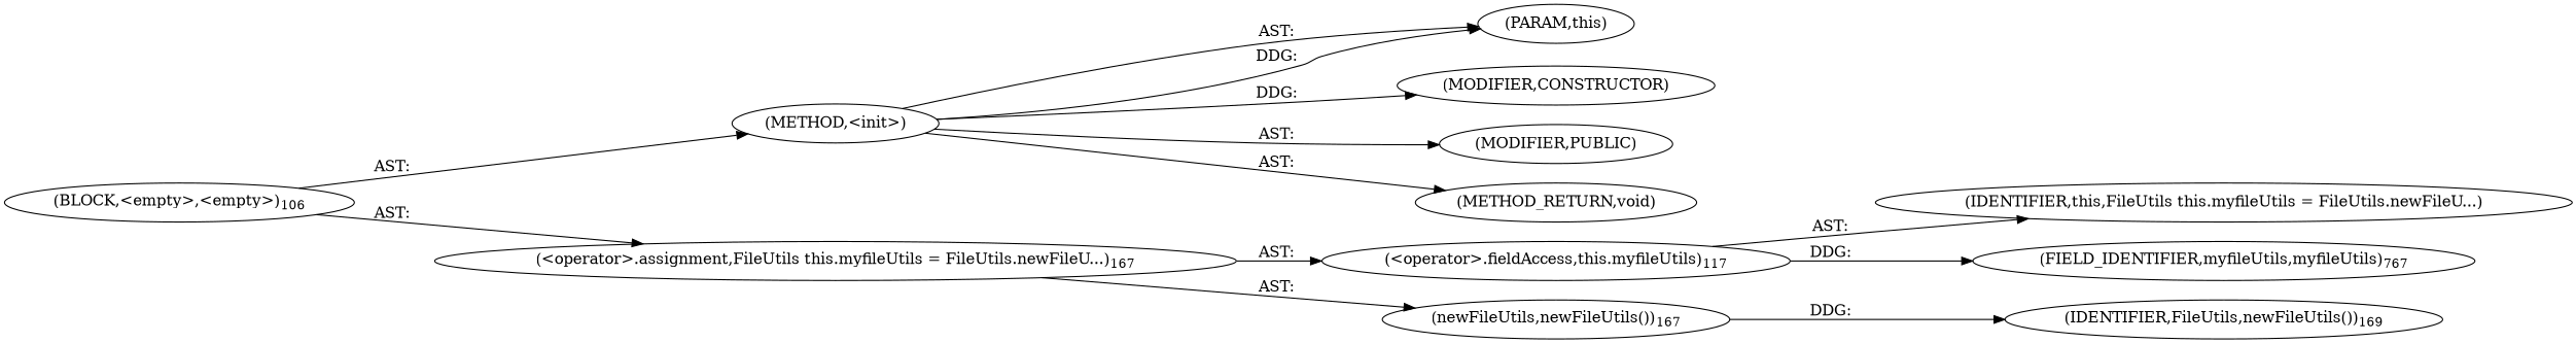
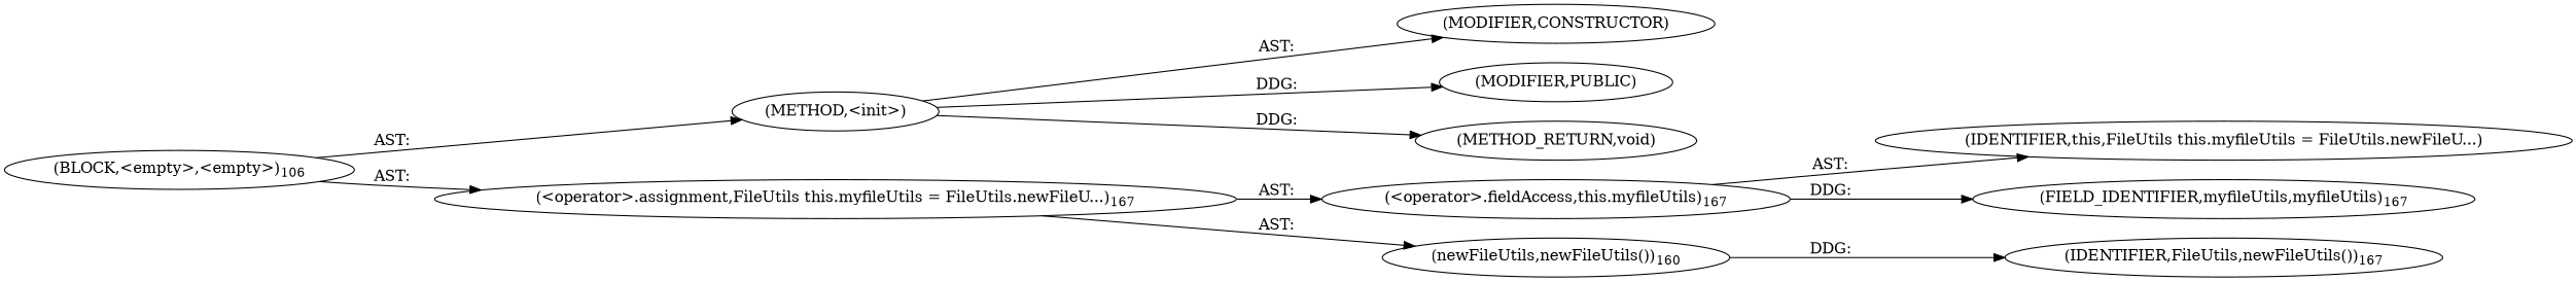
  digraph {
    rankdir=LR
    n1 [label=<(METHOD,&lt;init&gt;)>]
-   n2 [label=<(PARAM,this)>]
    n3 [label=<(MODIFIER,CONSTRUCTOR)>]
    n4 [label=<(MODIFIER,PUBLIC)>]
    n5 [label=<(METHOD_RETURN,void)>]
    n6 [label=<(BLOCK,&lt;empty&gt;,&lt;empty&gt;)<SUB>106</SUB>>]
    n7 [label=<(&lt;operator&gt;.assignment,FileUtils this.myfileUtils = FileUtils.newFileU...)<SUB>167</SUB>>]
-   n8 [label=<(&lt;operator&gt;.fieldAccess,this.myfileUtils)<SUB>117</SUB>>]
-   n9 [label=<(newFileUtils,newFileUtils())<SUB>167</SUB>>]
+   n8 [label=<(&lt;operator&gt;.fieldAccess,this.myfileUtils)<SUB>167</SUB>>]
+   n9 [label=<(newFileUtils,newFileUtils())<SUB>160</SUB>>]
    n10 [label=<(IDENTIFIER,this,FileUtils this.myfileUtils = FileUtils.newFileU...)>]
-   n11 [label=<(FIELD_IDENTIFIER,myfileUtils,myfileUtils)<SUB>767</SUB>>]
-   n12 [label=<(IDENTIFIER,FileUtils,newFileUtils())<SUB>169</SUB>>]
-   n1 -> n2 [label="AST: "]
-   n1 -> n2 [label="DDG: "]
-   n1 -> n3 [label="DDG: "]
-   n1 -> n4 [label="AST: "]
-   n1 -> n5 [label="AST: "]
+   n11 [label=<(FIELD_IDENTIFIER,myfileUtils,myfileUtils)<SUB>167</SUB>>]
+   n12 [label=<(IDENTIFIER,FileUtils,newFileUtils())<SUB>167</SUB>>]
+   n1 -> n3 [label="AST: "]
+   n1 -> n4 [label="DDG: "]
+   n1 -> n5 [label="DDG: "]
    n6 -> n1 [label="AST: "]
    n6 -> n7 [label="AST: "]
    n7 -> n8 [label="AST: "]
    n7 -> n9 [label="AST: "]
    n8 -> n10 [label="AST: "]
    n8 -> n11 [label="DDG: "]
    n9 -> n12 [label="DDG: "]
  }
